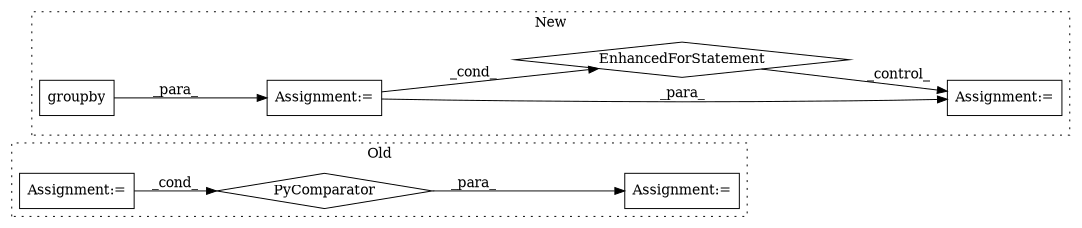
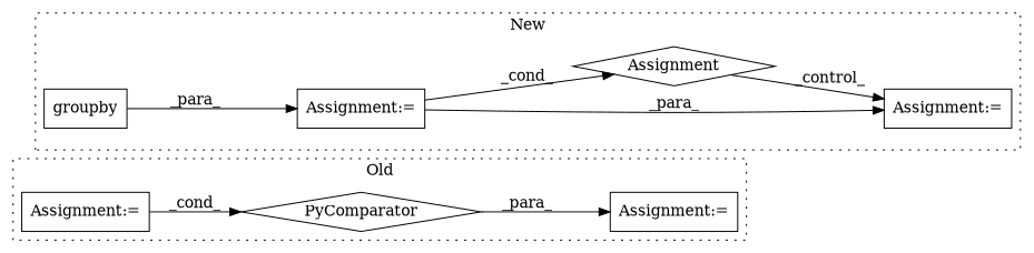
  digraph {
    rankdir=LR
    node [a=7 l="71,2" s="4128,4270" shape=box]
    n1 [a=113 l=41 label=PyComparator s=3871 shape=diamond]
    n2 [l=77 label="Assignment:=" s=3734]
    n3 [l=23 label="Assignment:=" s=3652]
    n4 [a=32 l="8,1" label=groupby s="4225,4269"]
    n5 [label="Assignment:="]
    n6 [l=29 label="Assignment:=" s=4381]
-   n7 [a=70 label=EnhancedForStatement shape=diamond]
+   n7 [a=70 label=Assignment shape=diamond]
    subgraph cluster_1 {
      label=Old
      style=dotted
      n1
      n2
      n3
    }
    subgraph cluster_2 {
      label=New
      style=dotted
      n4
      n5
      n6
      n7
    }
    n1 -> n3 [label=_para_]
    n2 -> n1 [label=_cond_]
    n4 -> n5 [label=_para_]
    n5 -> n6 [label=_para_]
    n5 -> n7 [label=_cond_]
    n7 -> n6 [label=_control_]
  }
